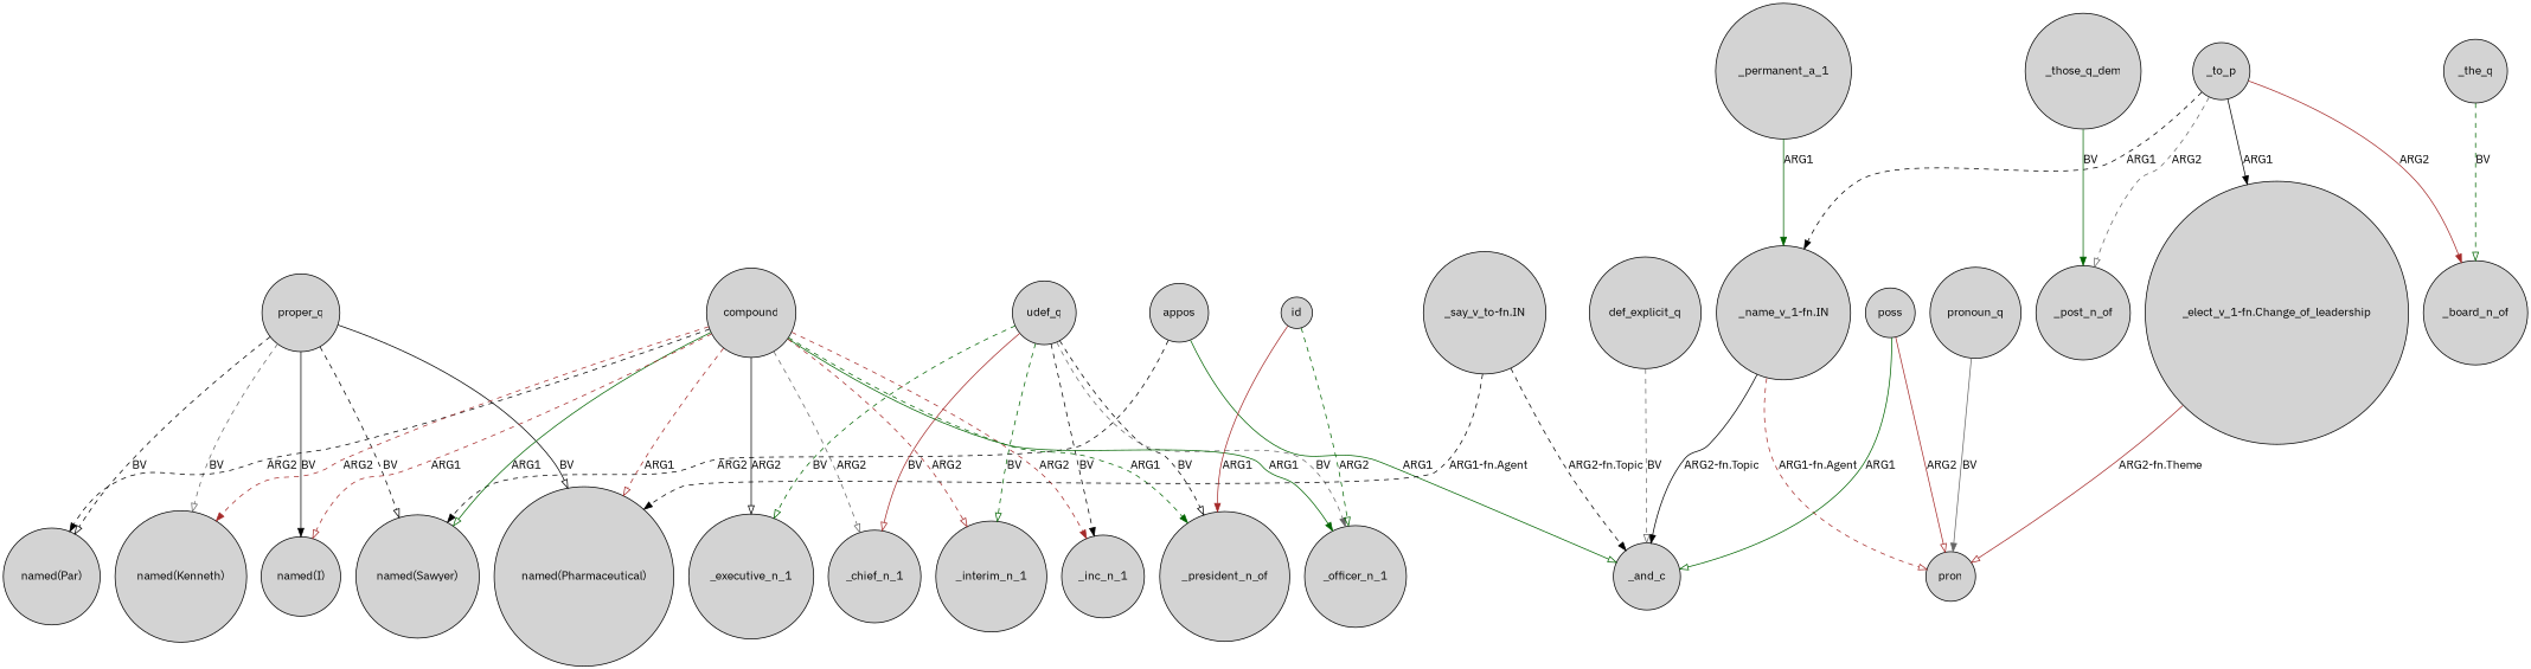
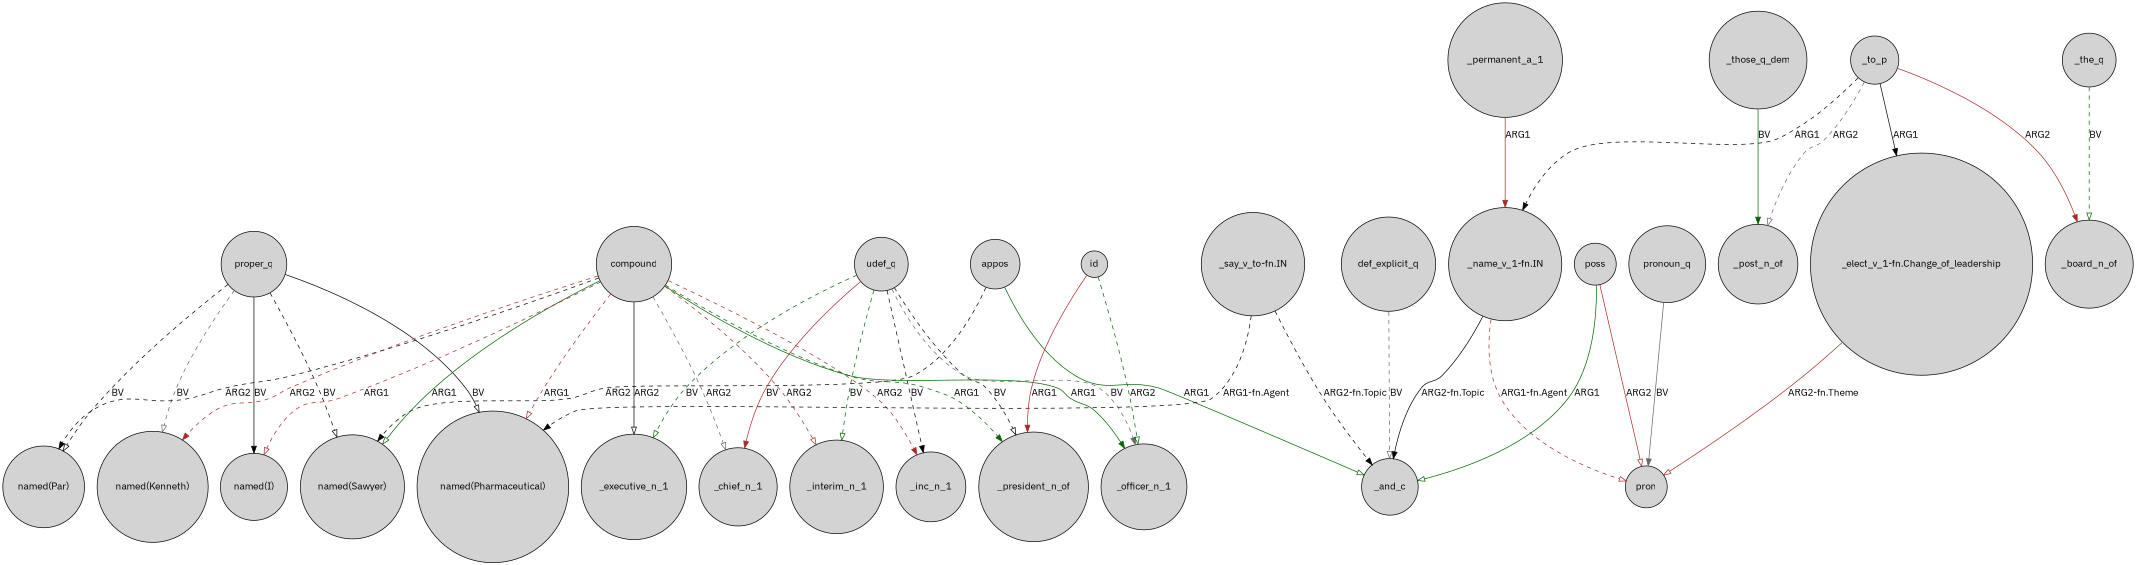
  digraph {
    fontname="IBM Plex Sans"
    node [fontname="IBM Plex Sans" shape=circle style=filled]
    edge [arrowhead=onormal color=black fontname="IBM Plex Sans" style=dashed]
    appos
    "named(Sawyer)"
    _and_c
    udef_q
    _inc_n_1
    _executive_n_1
    _president_n_of
    _chief_n_1
    _officer_n_1
    _interim_n_1
    "_name_v_1-fn.IN"
    pron
    proper_q
    "named(Pharmaceutical)"
    "named(Par)"
    "named(Kenneth)"
    "named(I)"
    poss
    compound
    _permanent_a_1
    _to_p
    "_elect_v_1-fn.Change_of_leadership"
    _post_n_of
    _board_n_of
    "_say_v_to-fn.IN"
    def_explicit_q
    id
    _those_q_dem
    pronoun_q
    _the_q
    appos -> "named(Sawyer)" [arrowhead=normal label=ARG2]
    appos -> _and_c [color=darkgreen label=ARG1 style=solid]
    udef_q -> _inc_n_1 [arrowhead=normal label=BV]
    udef_q -> _executive_n_1 [color=darkgreen label=BV]
    udef_q -> _president_n_of [label=BV]
-   udef_q -> _chief_n_1 [color=brown label=BV style=solid]
+   udef_q -> _chief_n_1 [arrowhead=normal color=brown label=BV style=solid]
    udef_q -> _officer_n_1 [arrowhead=normal color=gray40 label=BV]
    udef_q -> _interim_n_1 [color=darkgreen label=BV]
    "_name_v_1-fn.IN" -> _and_c [arrowhead=normal label="ARG2-fn.Topic" style=solid]
    "_name_v_1-fn.IN" -> pron [color=brown label="ARG1-fn.Agent"]
    proper_q -> "named(Sawyer)" [label=BV]
    proper_q -> "named(Pharmaceutical)" [label=BV style=solid]
    proper_q -> "named(Par)" [label=BV]
    proper_q -> "named(Kenneth)" [color=gray40 label=BV]
    proper_q -> "named(I)" [arrowhead=normal label=BV style=solid]
    poss -> _and_c [color=darkgreen label=ARG1 style=solid]
    poss -> pron [color=brown label=ARG2 style=solid]
    compound -> "named(Sawyer)" [color=darkgreen label=ARG1 style=solid]
    compound -> _inc_n_1 [arrowhead=normal color=brown label=ARG2]
    compound -> _executive_n_1 [label=ARG2 style=solid]
    compound -> _president_n_of [arrowhead=normal color=darkgreen label=ARG1]
    compound -> _chief_n_1 [color=gray40 label=ARG2]
    compound -> _officer_n_1 [arrowhead=normal color=darkgreen label=ARG1 style=solid]
    compound -> _interim_n_1 [color=brown label=ARG2]
    compound -> "named(Pharmaceutical)" [color=brown label=ARG1]
    compound -> "named(Par)" [arrowhead=normal label=ARG2]
    compound -> "named(Kenneth)" [arrowhead=normal color=brown label=ARG2]
    compound -> "named(I)" [color=brown label=ARG1]
-   _permanent_a_1 -> "_name_v_1-fn.IN" [arrowhead=normal color=darkgreen label=ARG1 style=solid]
+   _permanent_a_1 -> "_name_v_1-fn.IN" [arrowhead=normal color=brown label=ARG1 style=solid]
    _to_p -> "_name_v_1-fn.IN" [arrowhead=normal label=ARG1]
    _to_p -> "_elect_v_1-fn.Change_of_leadership" [arrowhead=normal label=ARG1 style=solid]
    _to_p -> _post_n_of [color=gray40 label=ARG2]
    _to_p -> _board_n_of [arrowhead=normal color=brown label=ARG2 style=solid]
    "_elect_v_1-fn.Change_of_leadership" -> pron [color=brown label="ARG2-fn.Theme" style=solid]
    "_say_v_to-fn.IN" -> _and_c [arrowhead=normal label="ARG2-fn.Topic"]
    "_say_v_to-fn.IN" -> "named(Pharmaceutical)" [arrowhead=normal label="ARG1-fn.Agent"]
    def_explicit_q -> _and_c [color=gray40 label=BV]
    id -> _president_n_of [arrowhead=normal color=brown label=ARG1 style=solid]
    id -> _officer_n_1 [color=darkgreen label=ARG2]
    _those_q_dem -> _post_n_of [arrowhead=normal color=darkgreen label=BV style=solid]
    pronoun_q -> pron [arrowhead=normal color=gray40 label=BV style=solid]
    _the_q -> _board_n_of [color=darkgreen label=BV]
  }
